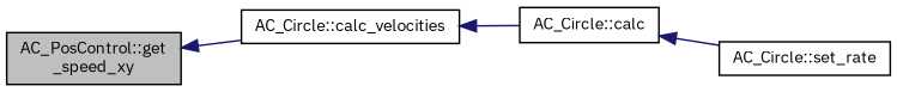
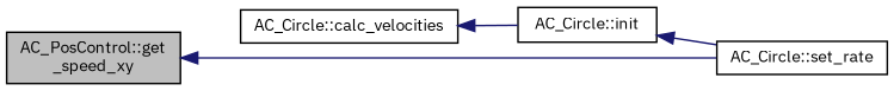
  digraph {
    fontname="IBM Plex Sans"
    rankdir=LR
    node [color=black fillcolor=white fontname="IBM Plex Sans" fontsize=10 shape=record style=filled]
    edge [color=midnightblue dir=back fontname="IBM Plex Sans" fontsize=10 labelfontname=Helvetica labelfontsize=10 style=solid]
    n1 [fillcolor=grey75 fontcolor=black height=0.2 label="AC_PosControl::get\l_speed_xy" width=0.4]
    n2 [height=0.2 label="AC_Circle::calc_velocities" width=0.4]
-   n3 [height=0.2 label="AC_Circle::calc" width=0.4]
+   n3 [height=0.2 label="AC_Circle::init" width=0.4]
    n4 [height=0.2 label="AC_Circle::set_rate" width=0.4]
-   n1 -> n2
+   n1 -> n4
    n2 -> n3
    n3 -> n4
  }
